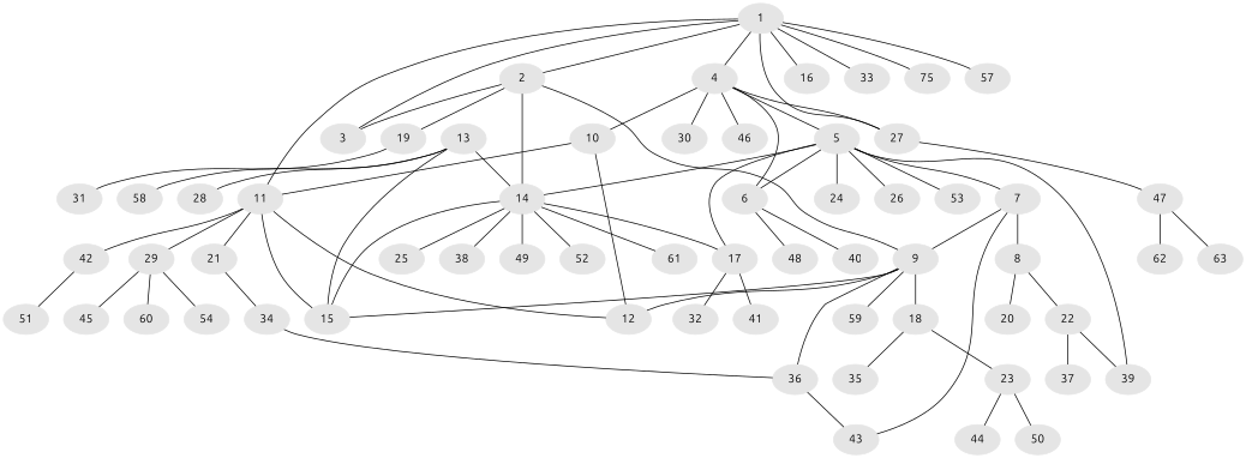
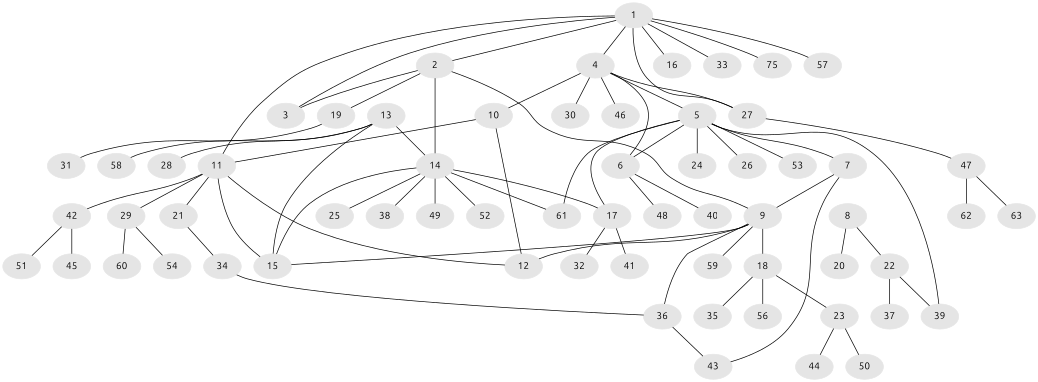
  graph {
    fontname=Ubuntu
    node [color=gray90 fontname=Ubuntu style=filled]
    edge [fontname=Ubuntu]
    1
    2
    3
    4
    11
    16
    27
    33
    n9 [label=75]
    57
    9
    14
    19
    5
    6
    10
    30
    46
    12
    15
    21
    29
    42
    47
    18
    36
    59
    17
    25
    38
    49
    52
    61
    31
    7
    24
    26
    39
    53
    40
    48
    8
    43
    32
    41
    20
    22
    37
    23
    35
+   56
    34
    45
    54
    60
    51
    13
    28
    58
    44
    50
    62
    63
    1 -- 2
    1 -- 3
    1 -- 4
    1 -- 11
    1 -- 16
    1 -- 27
    1 -- 33
    1 -- n9
    1 -- 57
    2 -- 3
    2 -- 9
    2 -- 14
    2 -- 19
    4 -- 27
    4 -- 5
    4 -- 6
    4 -- 10
    4 -- 30
    4 -- 46
    11 -- 12
    11 -- 15
    11 -- 21
    11 -- 29
    11 -- 42
    27 -- 47
    9 -- 12
    9 -- 15
    9 -- 18
    9 -- 36
    9 -- 59
    14 -- 15
    14 -- 17
    14 -- 25
    14 -- 38
    14 -- 49
    14 -- 52
    14 -- 61
    19 -- 31
-   5 -- 14
+   5 -- 61
    5 -- 6
    5 -- 17
    5 -- 7
    5 -- 24
    5 -- 26
    5 -- 39
    5 -- 53
    6 -- 40
    6 -- 48
    10 -- 11
    10 -- 12
    21 -- 34
-   29 -- 45
+   42 -- 45
    29 -- 54
    29 -- 60
    42 -- 51
    47 -- 62
    47 -- 63
    18 -- 23
    18 -- 35
+   18 -- 56
    36 -- 43
    17 -- 32
    17 -- 41
    7 -- 9
-   7 -- 8
    7 -- 43
    8 -- 20
    8 -- 22
    22 -- 39
    22 -- 37
    23 -- 44
    23 -- 50
    34 -- 36
    13 -- 14
    13 -- 15
    13 -- 28
    13 -- 58
  }
